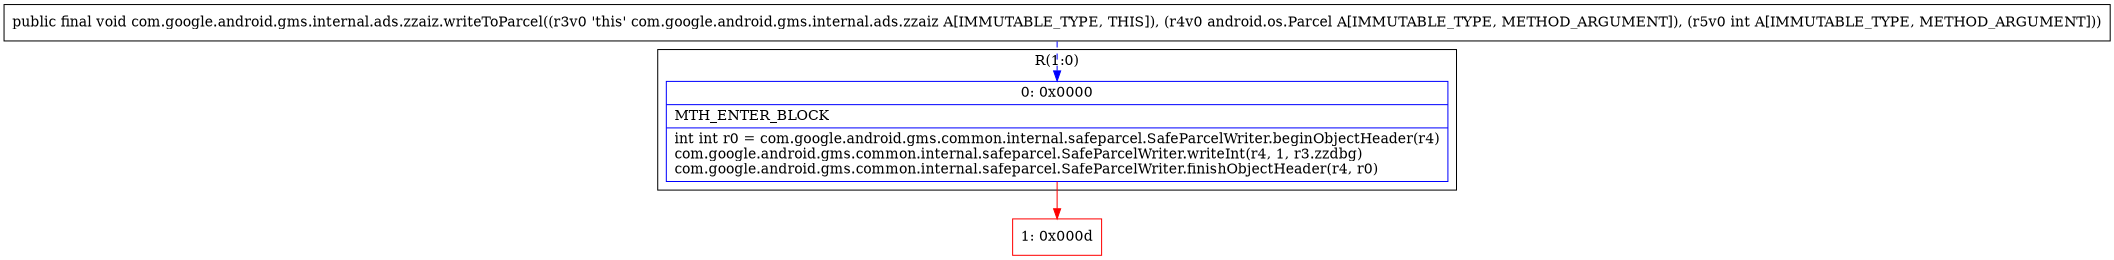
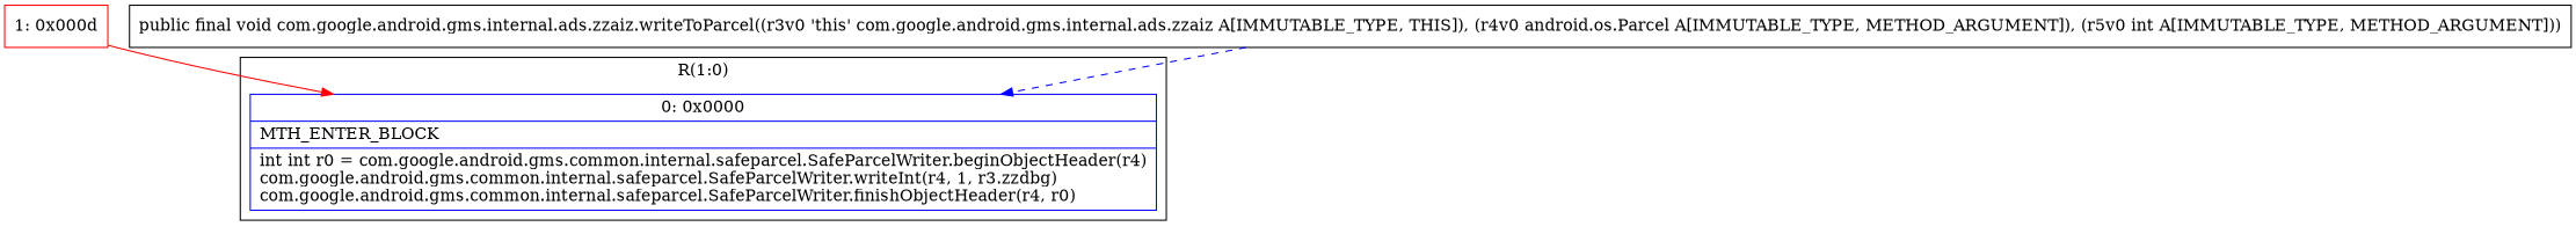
  digraph {
    node [shape=record]
    n1 [color=blue label="{0\:\ 0x0000|MTH_ENTER_BLOCK\l|int int r0 = com.google.android.gms.common.internal.safeparcel.SafeParcelWriter.beginObjectHeader(r4)\lcom.google.android.gms.common.internal.safeparcel.SafeParcelWriter.writeInt(r4, 1, r3.zzdbg)\lcom.google.android.gms.common.internal.safeparcel.SafeParcelWriter.finishObjectHeader(r4, r0)\l}"]
    n2 [color=red label="{1\:\ 0x000d}"]
    n3 [label="{public final void com.google.android.gms.internal.ads.zzaiz.writeToParcel((r3v0 'this' com.google.android.gms.internal.ads.zzaiz A[IMMUTABLE_TYPE, THIS]), (r4v0 android.os.Parcel A[IMMUTABLE_TYPE, METHOD_ARGUMENT]), (r5v0 int A[IMMUTABLE_TYPE, METHOD_ARGUMENT])) }"]
    subgraph cluster_1 {
      label="R(1:0)"
      n1
    }
-   n1 -> n2 [color=red style=solid]
+   n2 -> n1 [color=red style=solid]
    n3 -> n1 [color=blue style=dashed]
  }
